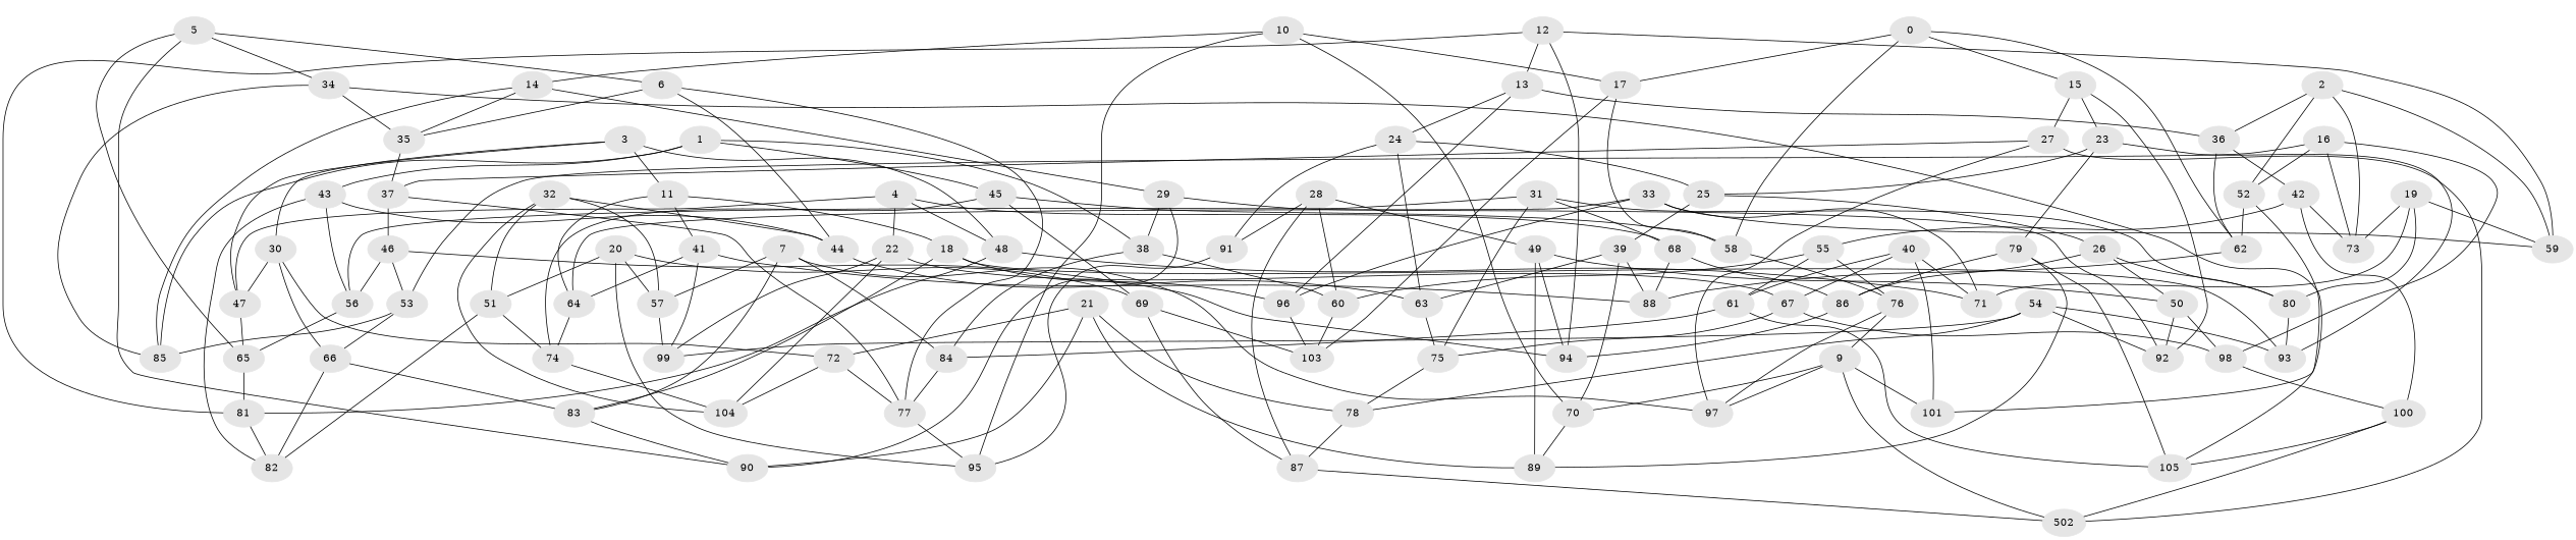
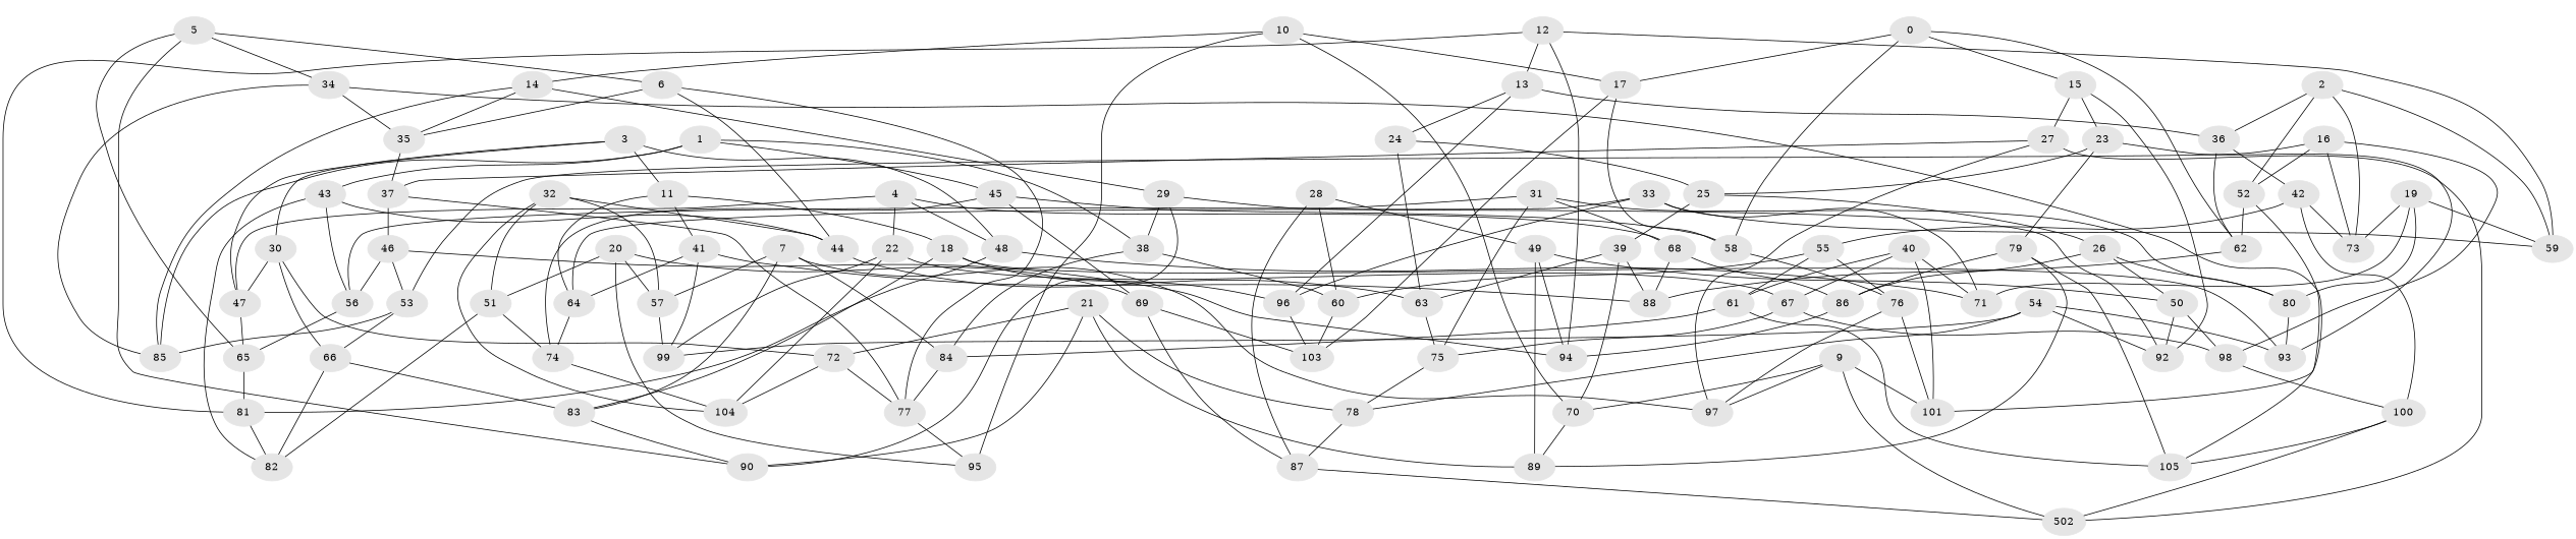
  graph {
    node [color=gray90 style=filled]
    1
    38
    43
    45
    85
    84
    60
    44
    56
    82
    58
    69
    74
    2
    36
    52
    59
    73
    62
    42
    101
    3
    11
    30
    47
    48
    18
    41
    64
    72
    66
    65
    81
    71
    4
    22
    68
    67
    99
    104
    86
    88
    5
    6
    34
    90
    35
    77
    105
    37
    63
    95
    7
    57
    83
    97
    n57 [label=0]
    15
    17
    23
    27
    92
    103
    76
    9
    70
    n67 [label=502]
    89
    10
    14
    29
    96
    93
    12
    13
    94
    24
    25
-   91
    79
    16
    53
    98
    100
    19
    80
    20
    51
    87
    21
    78
    75
    26
    39
    50
    46
    28
    49
    31
    32
    33
    55
    40
    61
    54
    1 -- 38
    1 -- 43
    1 -- 45
    1 -- 85
    38 -- 84
    38 -- 60
    43 -- 44
    43 -- 56
    43 -- 82
    45 -- 58
    45 -- 69
    45 -- 74
    84 -- 77
    60 -- 103
    44 -- 63
    56 -- 65
    58 -- 76
    69 -- 103
    69 -- 87
    74 -- 104
    2 -- 36
    2 -- 52
    2 -- 59
    2 -- 73
    36 -- 62
    36 -- 42
    52 -- 62
    52 -- 101
    62 -- 88
    42 -- 73
    42 -- 100
    42 -- 55
    3 -- 11
    3 -- 30
    3 -- 47
    3 -- 48
    11 -- 18
    11 -- 41
    11 -- 64
    30 -- 47
    30 -- 72
    30 -- 66
    47 -- 65
    48 -- 81
    48 -- 71
    18 -- 83
    18 -- 96
    18 -- 93
    41 -- 64
    41 -- 99
    41 -- 88
    64 -- 74
    72 -- 104
    72 -- 77
    66 -- 82
    66 -- 83
    65 -- 81
    81 -- 82
    4 -- 47
    4 -- 48
    4 -- 22
    4 -- 68
    22 -- 67
    22 -- 99
    22 -- 104
    68 -- 86
    68 -- 88
    67 -- 98
    67 -- 75
    86 -- 94
    5 -- 65
    5 -- 6
    5 -- 34
    5 -- 90
    6 -- 44
    6 -- 35
    6 -- 77
    34 -- 85
    34 -- 35
    34 -- 105
    35 -- 37
    77 -- 95
    37 -- 77
    37 -- 46
    63 -- 75
    7 -- 84
    7 -- 57
    7 -- 83
    7 -- 97
    57 -- 99
    83 -- 90
    n57 -- 58
    n57 -- 62
    n57 -- 15
    n57 -- 17
    15 -- 23
    15 -- 27
    15 -- 92
    17 -- 58
    17 -- 103
    23 -- 93
    23 -- 25
    23 -- 79
    27 -- 37
    27 -- 97
    27 -- n67
-   76 -- 9
+   76 -- 101
    76 -- 97
    9 -- 101
    9 -- 97
    9 -- 70
    9 -- n67
    70 -- 89
    10 -- 95
    10 -- 17
    10 -- 70
    10 -- 14
    14 -- 85
    14 -- 35
    14 -- 29
    29 -- 38
    29 -- 90
    29 -- 92
    96 -- 103
    12 -- 59
    12 -- 81
    12 -- 13
    12 -- 94
    13 -- 36
    13 -- 96
    13 -- 24
    24 -- 63
    24 -- 25
-   24 -- 91
    25 -- 26
    25 -- 39
-   91 -- 95
    79 -- 86
    79 -- 105
    79 -- 89
    16 -- 52
    16 -- 73
    16 -- 53
    16 -- 98
    53 -- 85
    53 -- 66
    98 -- 100
    100 -- 105
    100 -- n67
    19 -- 59
    19 -- 73
    19 -- 71
    19 -- 80
    80 -- 93
    20 -- 69
    20 -- 95
    20 -- 57
    20 -- 51
    51 -- 82
    51 -- 74
    87 -- n67
    21 -- 72
    21 -- 90
    21 -- 89
    21 -- 78
    78 -- 87
    75 -- 78
    26 -- 86
    26 -- 80
    26 -- 50
    39 -- 88
    39 -- 63
    39 -- 70
    50 -- 92
    50 -- 98
    46 -- 56
    46 -- 94
    46 -- 53
    28 -- 60
-   28 -- 91
    28 -- 87
    28 -- 49
    49 -- 89
    49 -- 94
    49 -- 50
    31 -- 56
    31 -- 68
    31 -- 80
    31 -- 75
    32 -- 44
    32 -- 104
    32 -- 57
    32 -- 51
    33 -- 59
    33 -- 64
    33 -- 71
    33 -- 96
    55 -- 60
    55 -- 76
    55 -- 61
    40 -- 101
    40 -- 71
    40 -- 67
    40 -- 61
    61 -- 84
    61 -- 105
    54 -- 99
    54 -- 92
    54 -- 93
    54 -- 78
  }
